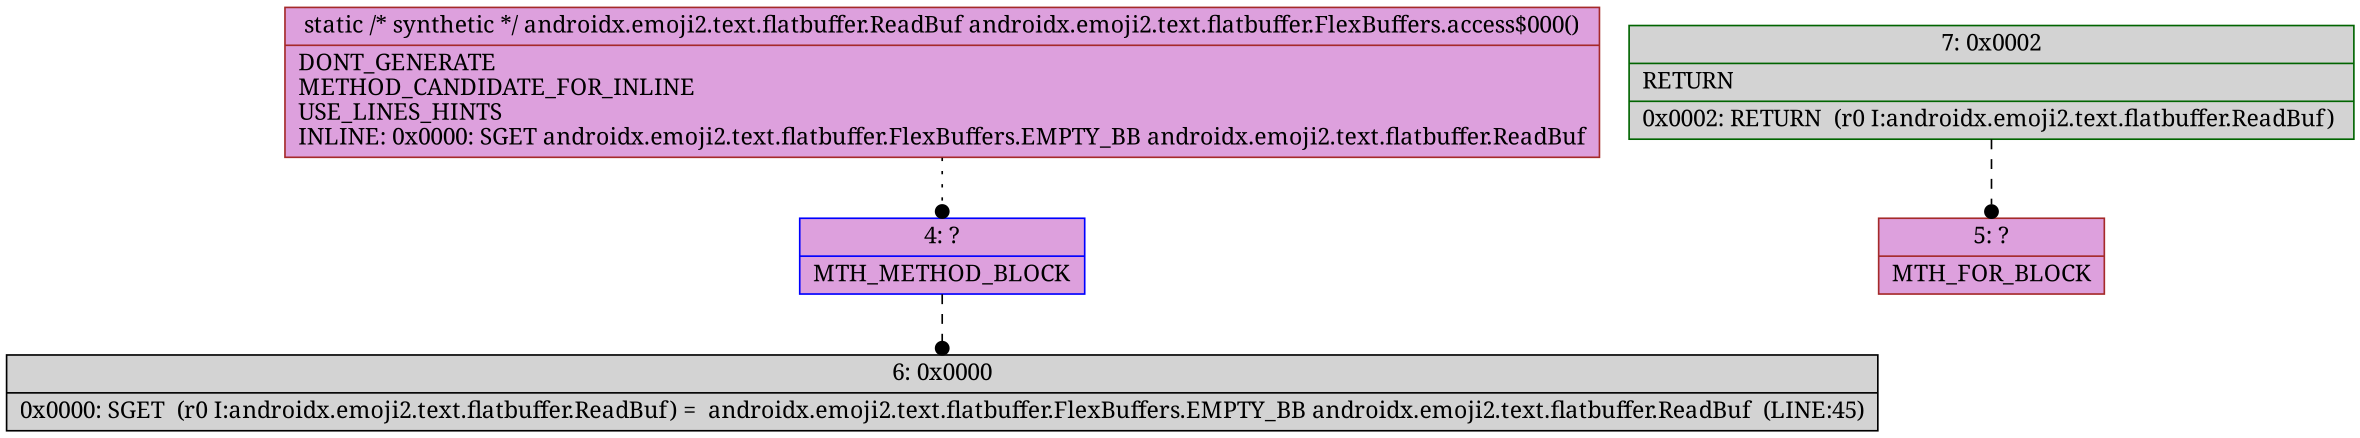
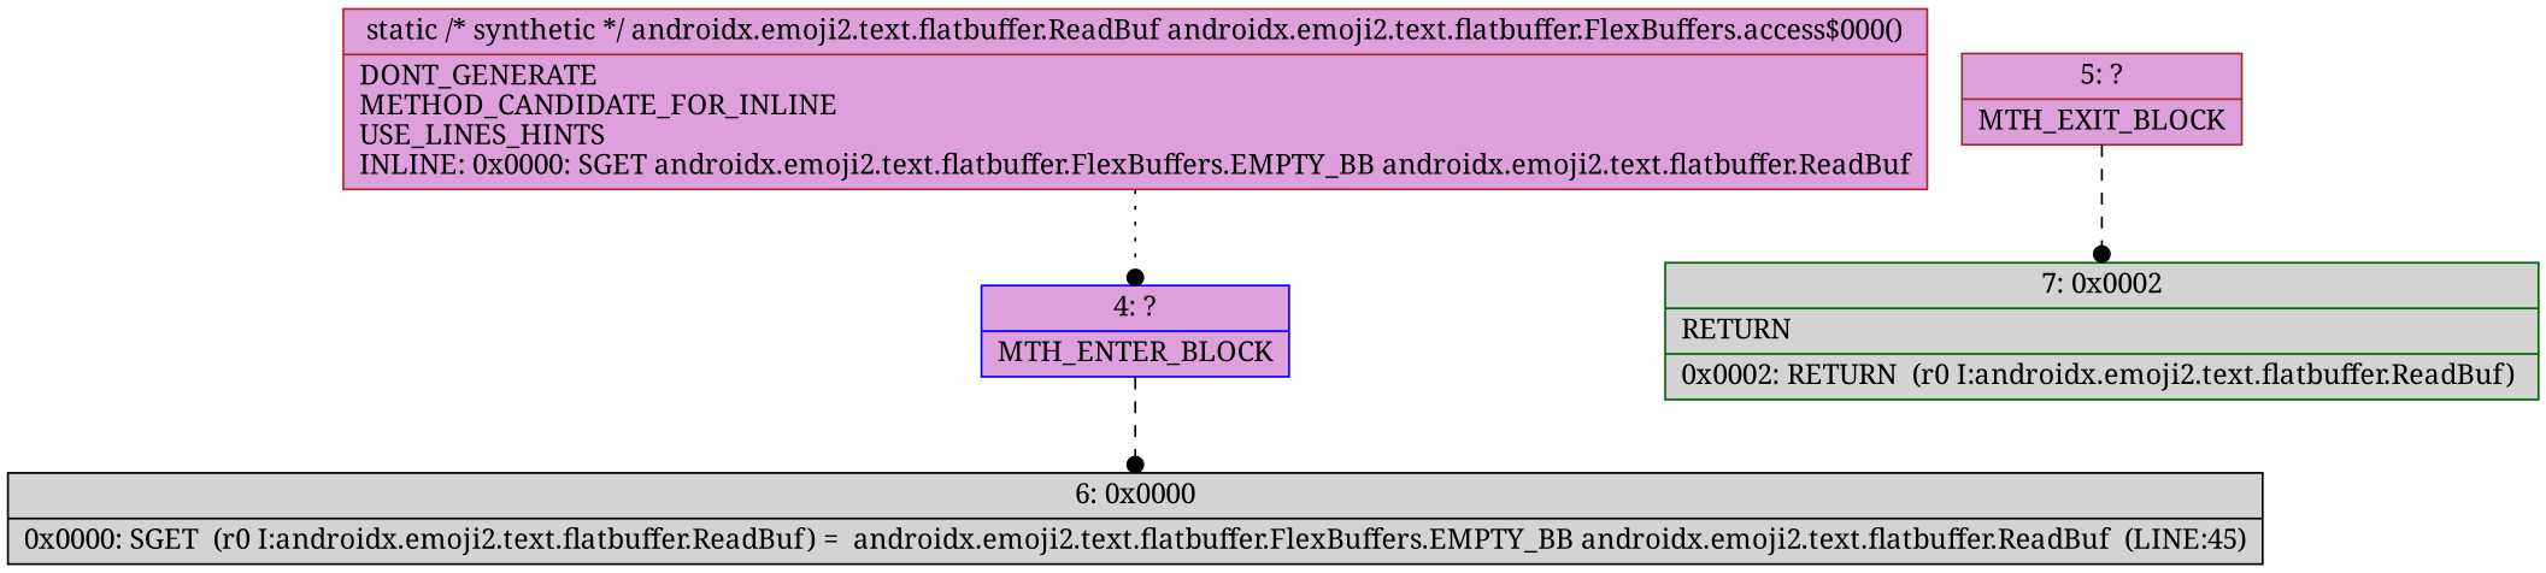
  digraph {
    fontname="Noto Serif"
    node [color=brown fillcolor=plum fontname="Noto Serif" shape=record style=filled]
    edge [arrowhead=dot fontname="Noto Serif" style=dashed]
-   n1 [color=blue label="{4\:\ ?|MTH_METHOD_BLOCK\l}"]
+   n1 [color=blue label="{4\:\ ?|MTH_ENTER_BLOCK\l}"]
    n2 [color=black fillcolor=lightgrey label="{6\:\ 0x0000|0x0000: SGET  (r0 I:androidx.emoji2.text.flatbuffer.ReadBuf) =  androidx.emoji2.text.flatbuffer.FlexBuffers.EMPTY_BB androidx.emoji2.text.flatbuffer.ReadBuf  (LINE:45)\l}"]
    n3 [color=darkgreen fillcolor=lightgrey label="{7\:\ 0x0002|RETURN\l|0x0002: RETURN  (r0 I:androidx.emoji2.text.flatbuffer.ReadBuf) \l}"]
-   n4 [label="{5\:\ ?|MTH_FOR_BLOCK\l}"]
+   n4 [label="{5\:\ ?|MTH_EXIT_BLOCK\l}"]
    n5 [label="{static \/* synthetic *\/ androidx.emoji2.text.flatbuffer.ReadBuf androidx.emoji2.text.flatbuffer.FlexBuffers.access$000()  | DONT_GENERATE\lMETHOD_CANDIDATE_FOR_INLINE\lUSE_LINES_HINTS\lINLINE: 0x0000: SGET   androidx.emoji2.text.flatbuffer.FlexBuffers.EMPTY_BB androidx.emoji2.text.flatbuffer.ReadBuf\l}"]
    n1 -> n2
-   n3 -> n4
+   n4 -> n3
    n5 -> n1 [style=dotted]
  }
